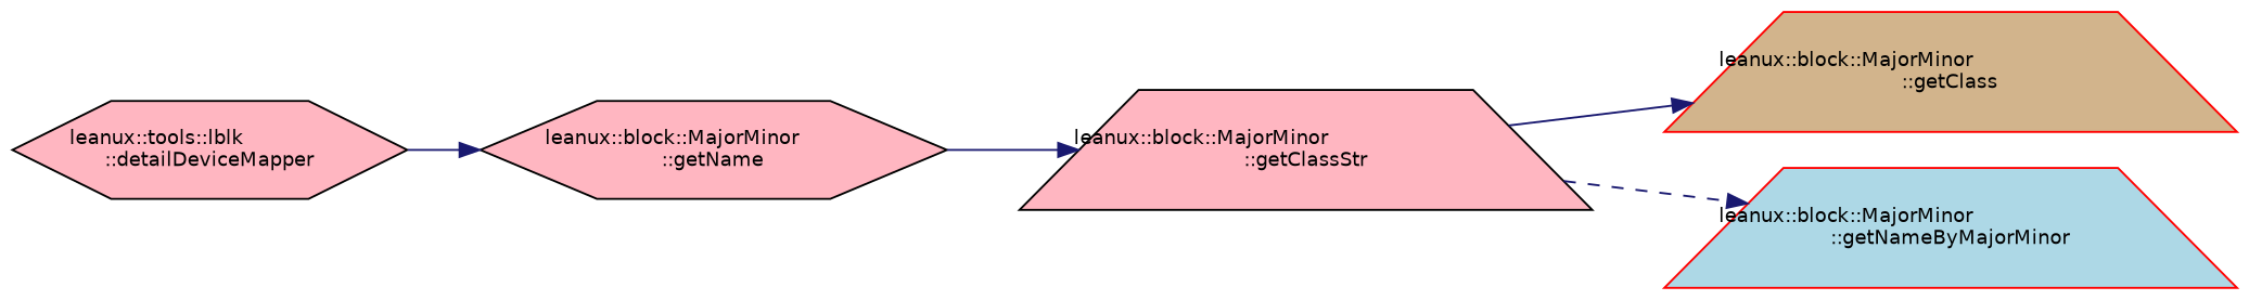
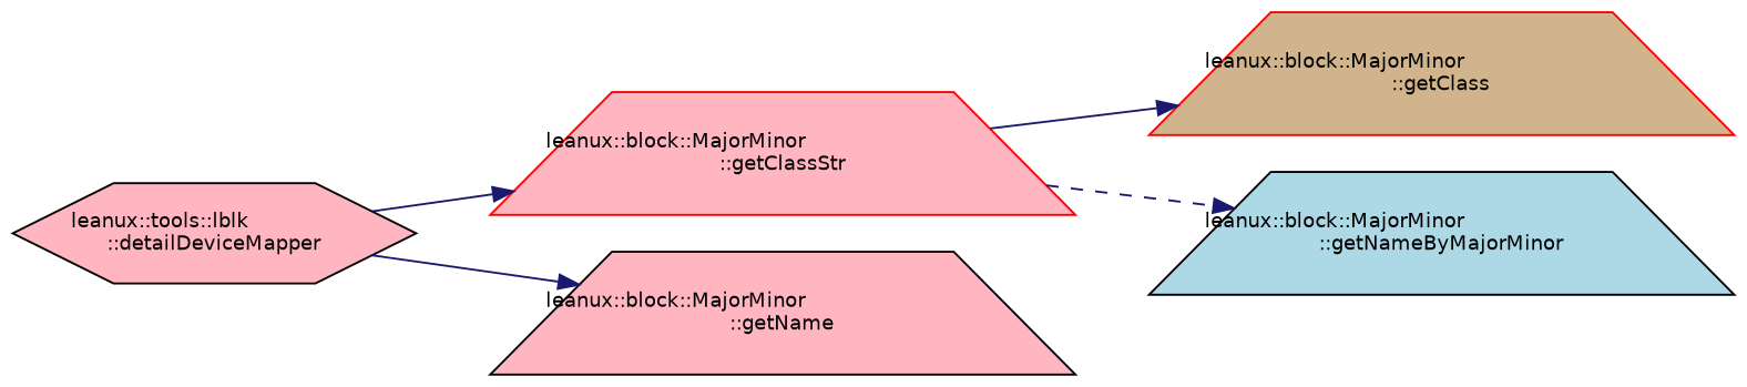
  digraph {
    rankdir=LR
    node [color=black fillcolor=lightpink fontname=Helvetica fontsize=10 shape=trapezium style=filled]
    edge [color=midnightblue fontname=Helvetica fontsize=10 labelfontname=Helvetica labelfontsize=10 style=solid]
    n1 [fontcolor=black height=0.2 label="leanux::tools::lblk\l::detailDeviceMapper" shape=hexagon width=0.4]
-   n2 [height=0.2 label="leanux::block::MajorMinor\l::getClassStr" width=0.4]
-   n3 [height=0.2 label="leanux::block::MajorMinor\l::getName" shape=hexagon width=0.4]
+   n2 [color=red height=0.2 label="leanux::block::MajorMinor\l::getClassStr" width=0.4]
+   n3 [height=0.2 label="leanux::block::MajorMinor\l::getName" width=0.4]
    n4 [color=red fillcolor=tan height=0.2 label="leanux::block::MajorMinor\l::getClass" width=0.4]
-   n5 [color=red fillcolor=lightblue height=0.2 label="leanux::block::MajorMinor\l::getNameByMajorMinor" width=0.4]
-   n3 -> n2
+   n5 [fillcolor=lightblue height=0.2 label="leanux::block::MajorMinor\l::getNameByMajorMinor" width=0.4]
+   n1 -> n2
    n1 -> n3
    n2 -> n4
    n2 -> n5 [style=dashed]
  }
